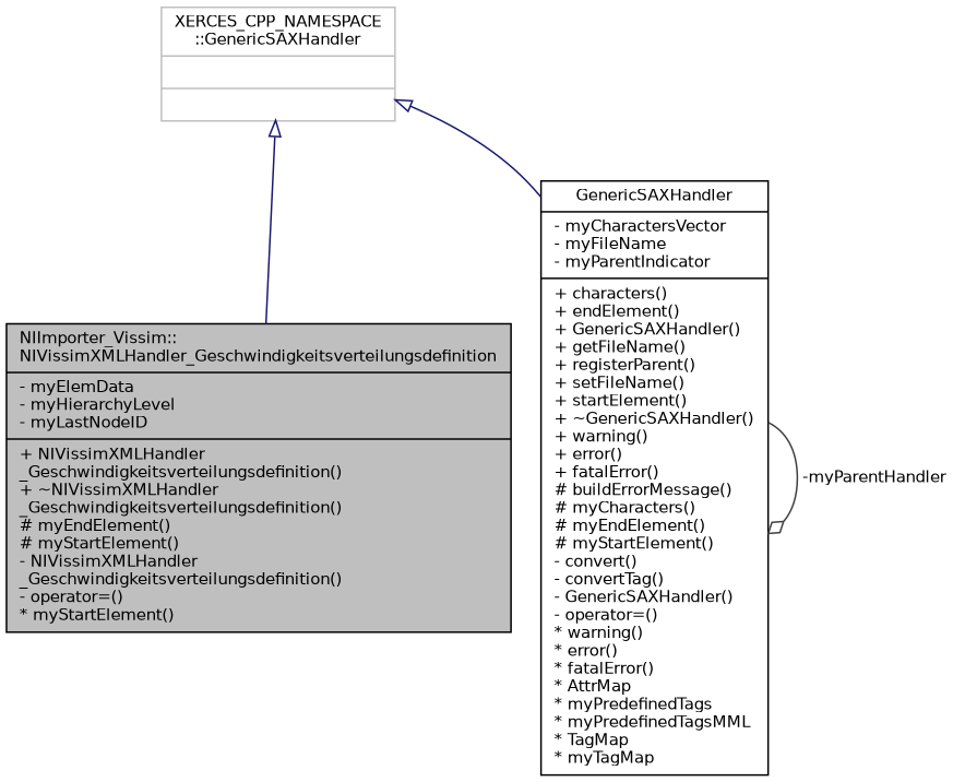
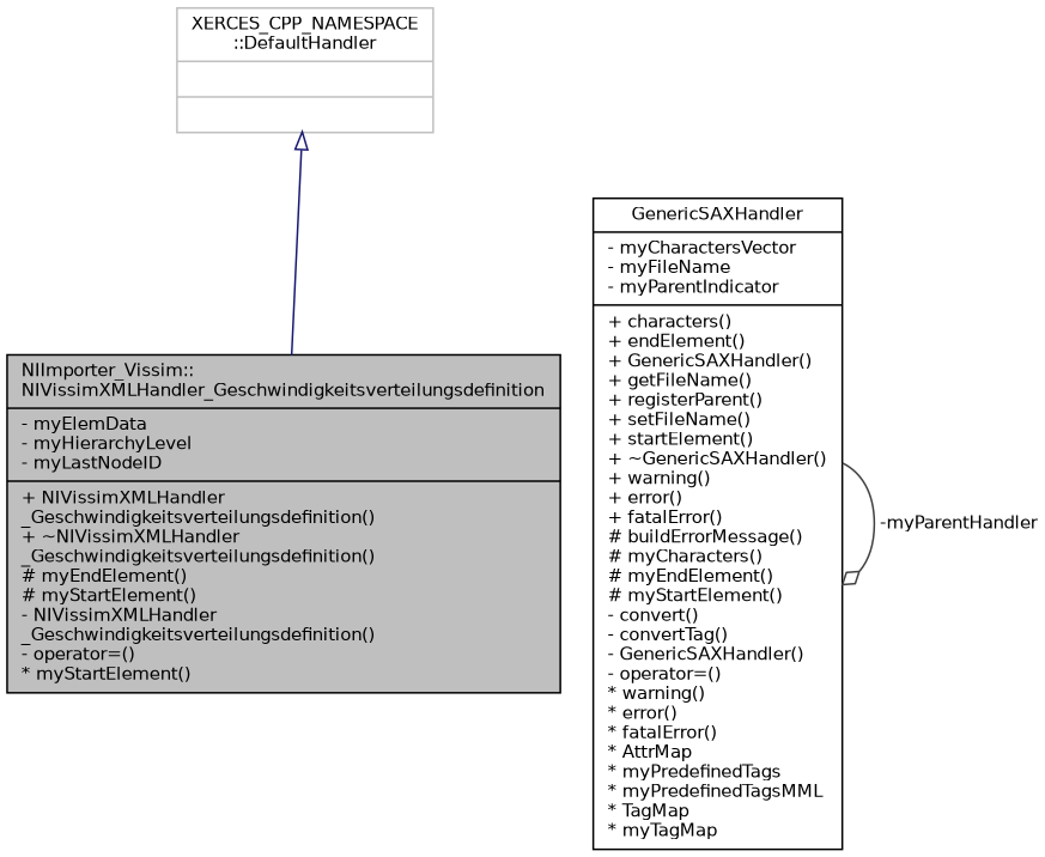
  digraph {
    node [color=black fillcolor=white fontname=Helvetica fontsize=10 shape=record style=filled]
    edge [color=midnightblue fontname=Helvetica fontsize=10 labelfontname=Helvetica labelfontsize=10 style=solid arrowtail=onormal dir=back]
    n1 [fillcolor=grey75 fontcolor=black height=0.2 label="{NIImporter_Vissim::\lNIVissimXMLHandler_Geschwindigkeitsverteilungsdefinition\n|- myElemData\l- myHierarchyLevel\l- myLastNodeID\l|+ NIVissimXMLHandler\l_Geschwindigkeitsverteilungsdefinition()\l+ ~NIVissimXMLHandler\l_Geschwindigkeitsverteilungsdefinition()\l# myEndElement()\l# myStartElement()\l- NIVissimXMLHandler\l_Geschwindigkeitsverteilungsdefinition()\l- operator=()\l* myStartElement()\l}" width=0.4]
    n2 [height=0.2 label="{GenericSAXHandler\n|- myCharactersVector\l- myFileName\l- myParentIndicator\l|+ characters()\l+ endElement()\l+ GenericSAXHandler()\l+ getFileName()\l+ registerParent()\l+ setFileName()\l+ startElement()\l+ ~GenericSAXHandler()\l+ warning()\l+ error()\l+ fatalError()\l# buildErrorMessage()\l# myCharacters()\l# myEndElement()\l# myStartElement()\l- convert()\l- convertTag()\l- GenericSAXHandler()\l- operator=()\l* warning()\l* error()\l* fatalError()\l* AttrMap\l* myPredefinedTags\l* myPredefinedTagsMML\l* TagMap\l* myTagMap\l}" width=0.4]
-   n3 [color=grey75 height=0.2 label="{XERCES_CPP_NAMESPACE\l::GenericSAXHandler\n||}" width=0.4]
+   n3 [color=grey75 height=0.2 label="{XERCES_CPP_NAMESPACE\l::DefaultHandler\n||}" width=0.4]
    n2 -> n2 [arrowhead=odiamond color=grey25 label=" -myParentHandler" arrowtail="" dir=""]
    n3 -> n1
-   n3 -> n2
  }
